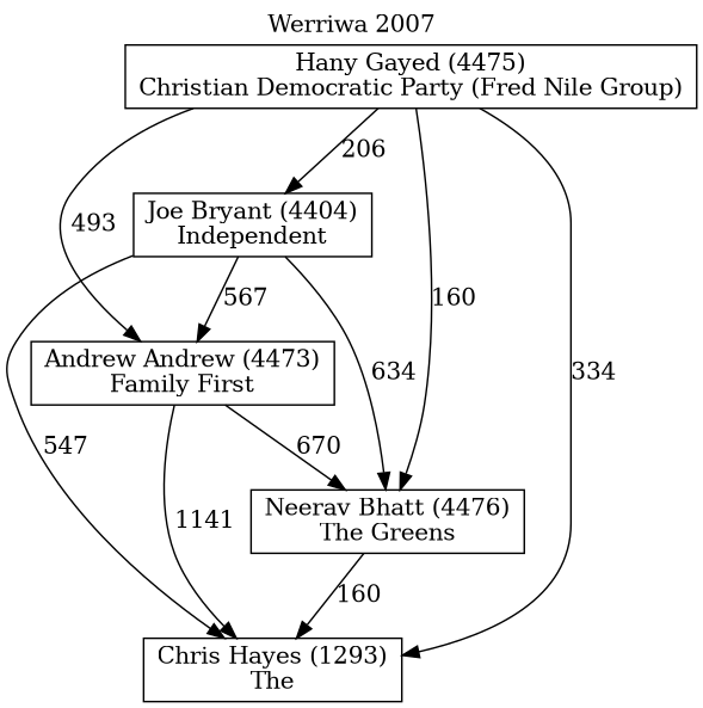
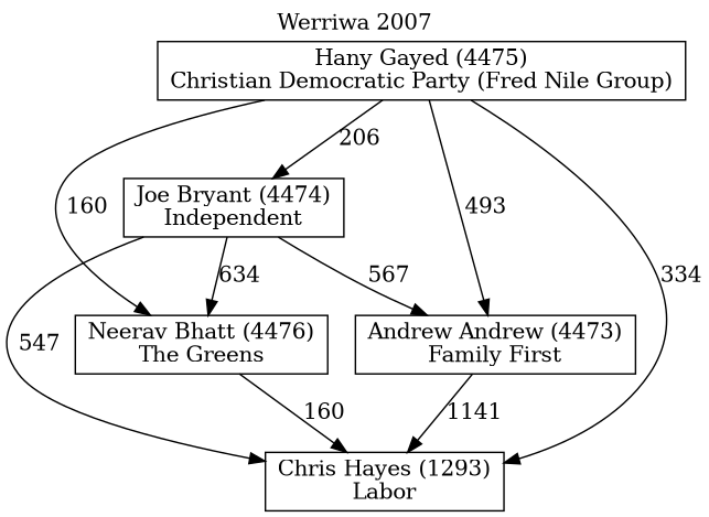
  digraph {
    label="Werriwa 2007"
    labelloc=t
    mclimit=10
    node [shape=box]
-   n1 [label="Chris Hayes (1293)\nThe"]
+   n1 [label="Chris Hayes (1293)\nLabor"]
    n2 [label="Neerav Bhatt (4476)\nThe Greens"]
    n3 [label="Andrew Andrew (4473)\nFamily First"]
-   n4 [label="Joe Bryant (4404)\nIndependent"]
+   n4 [label="Joe Bryant (4474)\nIndependent"]
    n5 [label="Hany Gayed (4475)\nChristian Democratic Party (Fred Nile Group)"]
    n2 -> n1 [label=160]
    n3 -> n1 [label=1141]
-   n3 -> n2 [label=670]
    n4 -> n1 [label=547]
    n4 -> n2 [label=634]
    n4 -> n3 [label=567]
    n5 -> n1 [label=334]
    n5 -> n2 [label=160]
    n5 -> n3 [label=493]
    n5 -> n4 [label=206]
  }
